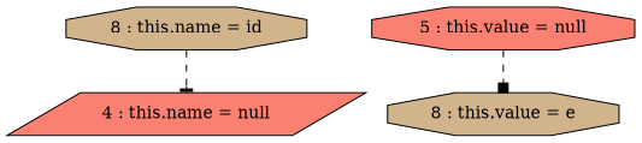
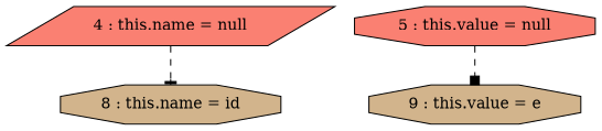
  digraph {
    node [fillcolor=tan shape=octagon style=filled]
    edge [style=dashed]
    "8 : this.name = id"
    "4 : this.name = null" [fillcolor=salmon shape=parallelogram]
    "5 : this.value = null" [fillcolor=salmon]
-   "9 : this.value = e" [label="8 : this.value = e"]
-   "8 : this.name = id" -> "4 : this.name = null" [arrowhead=tee]
+   "9 : this.value = e"
+   "4 : this.name = null" -> "8 : this.name = id" [arrowhead=tee]
    "5 : this.value = null" -> "9 : this.value = e" [arrowhead=box]
  }
